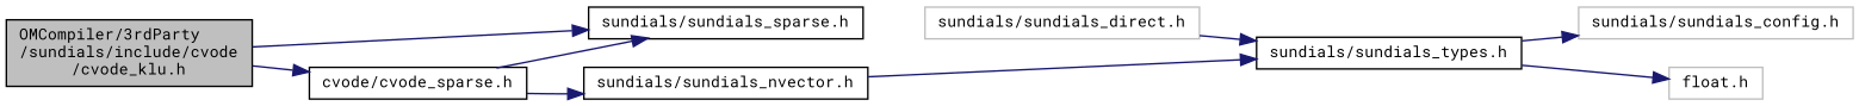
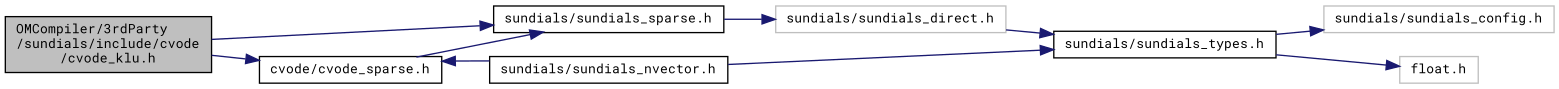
  digraph {
    fontname="Roboto Mono"
    rankdir=LR
    node [color=black fillcolor=white fontname="Roboto Mono" fontsize=10 shape=record style=filled]
    edge [color=midnightblue fontname="Roboto Mono" fontsize=10 labelfontname=Helvetica labelfontsize=10 style=solid]
    n1 [fillcolor=grey75 fontcolor=black height=0.2 label="OMCompiler/3rdParty\l/sundials/include/cvode\l/cvode_klu.h" width=0.4]
    n2 [height=0.2 label="cvode/cvode_sparse.h" width=0.4]
    n3 [height=0.2 label="sundials/sundials_sparse.h" width=0.4]
    n4 [height=0.2 label="sundials/sundials_nvector.h" width=0.4]
    n5 [color=grey75 height=0.2 label="sundials/sundials_direct.h" width=0.4]
    n6 [height=0.2 label="sundials/sundials_types.h" width=0.4]
    n7 [color=grey75 height=0.2 label="sundials/sundials_config.h" width=0.4]
    n8 [color=grey75 height=0.2 label="float.h" width=0.4]
    n1 -> n2
    n1 -> n3
    n2 -> n3
-   n2 -> n4
+   n4 -> n2
+   n3 -> n5
    n4 -> n6
    n5 -> n6
    n6 -> n7
    n6 -> n8
  }
